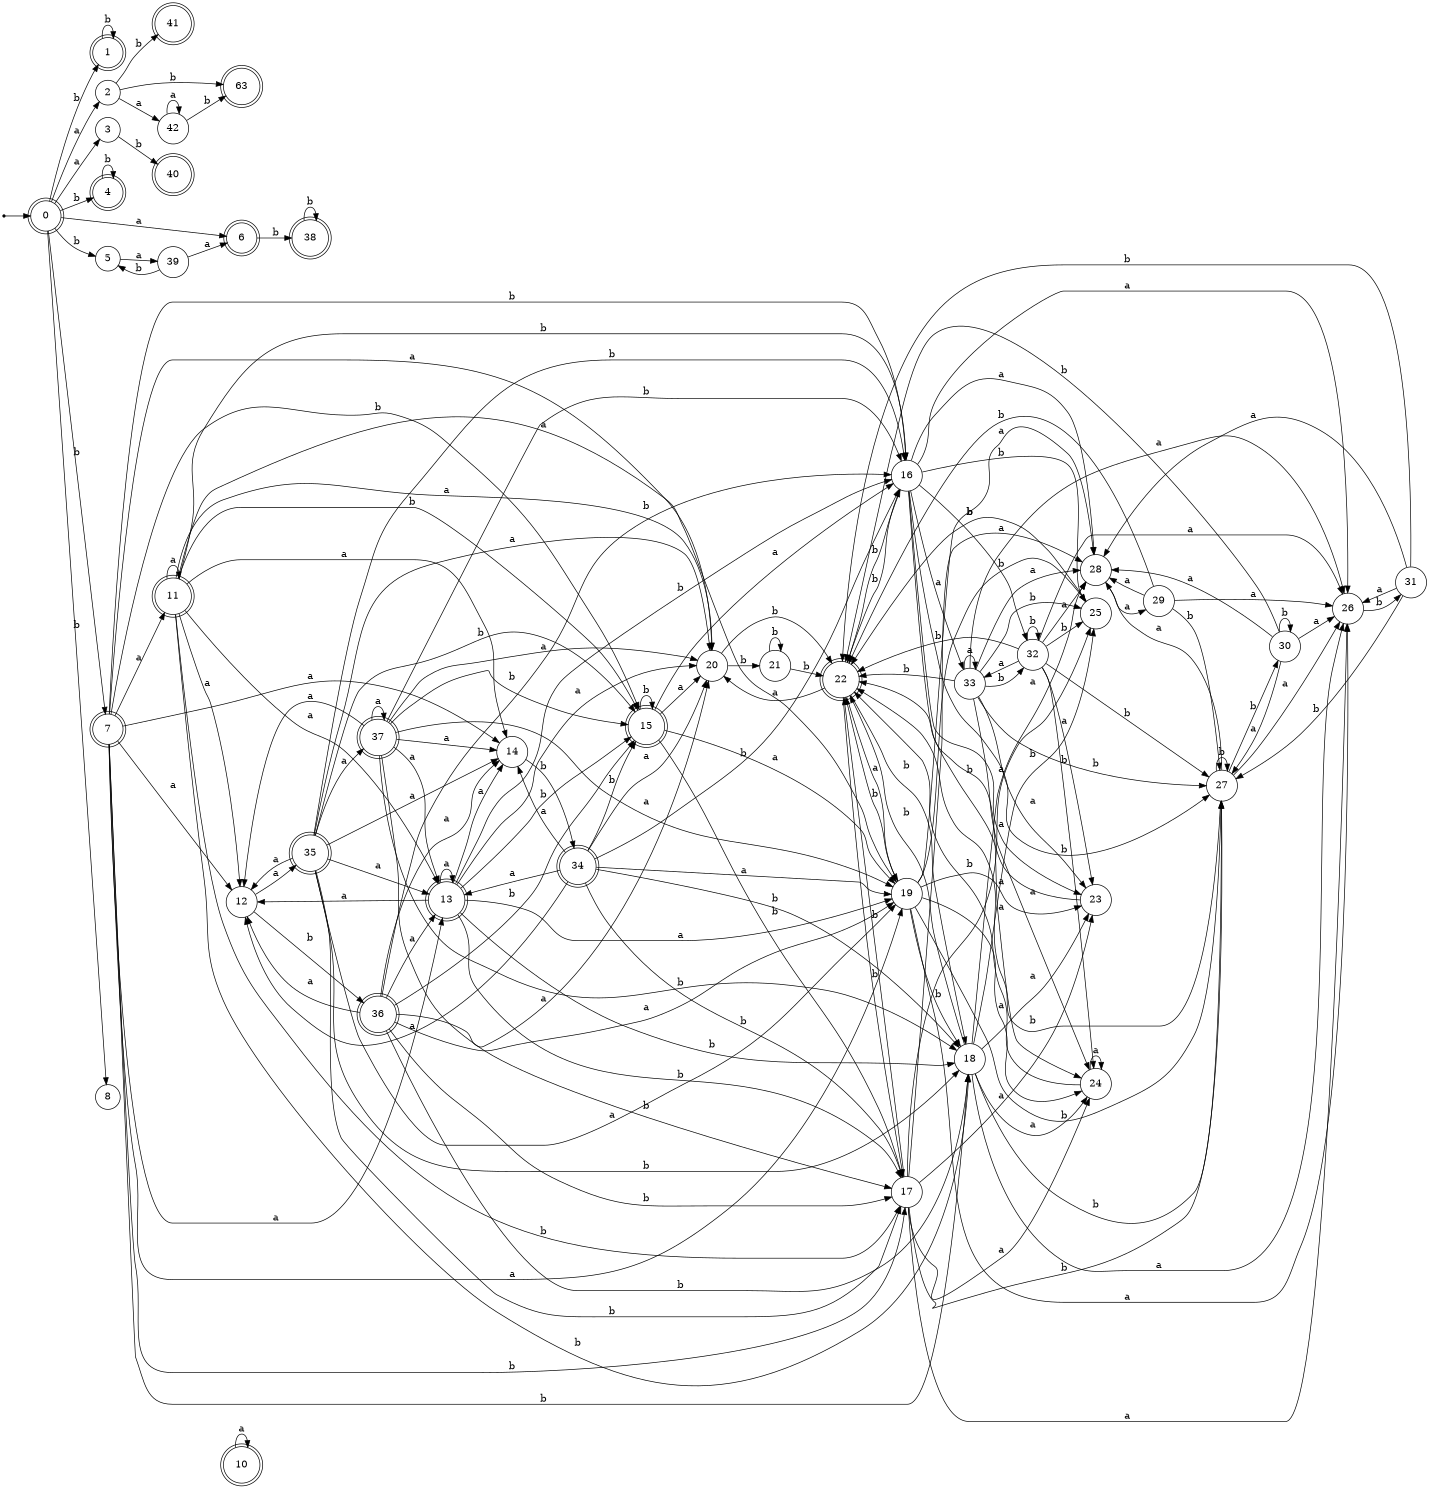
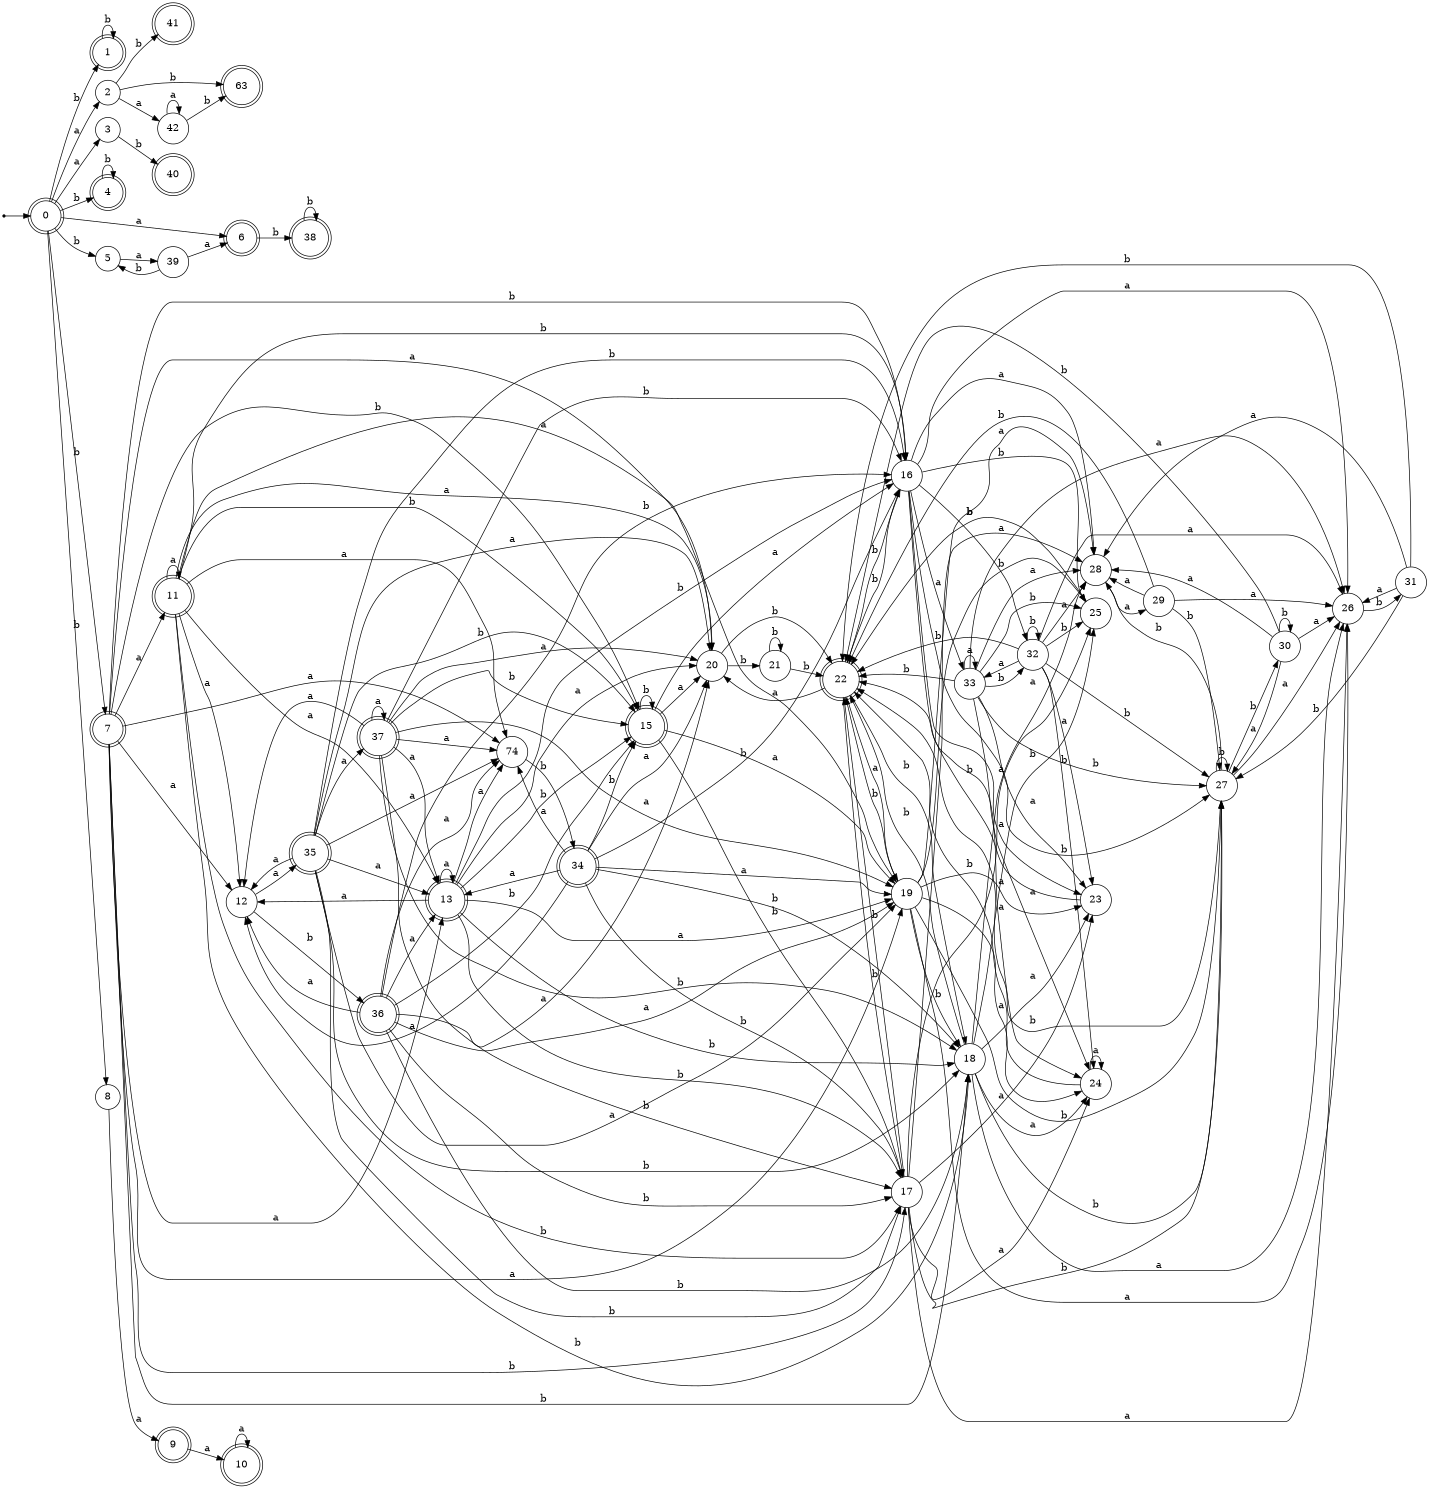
  digraph {
    rankdir=LR
    node [shape=circle]
    dummy0 [shape=point]
    0 [shape=doublecircle]
    1 [shape=doublecircle]
    2
    3
    4 [shape=doublecircle]
    5
    6 [shape=doublecircle]
    7 [shape=doublecircle]
    8
    41 [shape=doublecircle]
    42
    n13 [label=63 shape=doublecircle]
    40 [shape=doublecircle]
    39
    38 [shape=doublecircle]
    11 [shape=doublecircle]
    12
    13 [shape=doublecircle]
-   14
+   14 [label=74]
    15 [shape=doublecircle]
    16
    17
    18
    19
    20
+   9 [shape=doublecircle]
    35 [shape=doublecircle]
    36 [shape=doublecircle]
    34 [shape=doublecircle]
    22 [shape=doublecircle]
    23
    24
    25
    26
    27
    28
    32
    33
    21
    10 [shape=doublecircle]
    37 [shape=doublecircle]
    31
    30
    29
    dummy0 -> 0
    0 -> 1 [label=b]
    0 -> 2 [label=a]
    0 -> 3 [label=a]
    0 -> 4 [label=b]
    0 -> 5 [label=b]
    0 -> 6 [label=a]
    0 -> 7 [label=b]
    0 -> 8 [label=b]
    1 -> 1 [label=b]
    2 -> 41 [label=b]
    2 -> 42 [label=a]
    2 -> n13 [label=b]
    3 -> 40 [label=b]
    4 -> 4 [label=b]
    5 -> 39 [label=a]
    6 -> 38 [label=b]
    7 -> 11 [label=a]
    7 -> 12 [label=a]
    7 -> 13 [label=a]
    7 -> 14 [label=a]
    7 -> 15 [label=b]
    7 -> 16 [label=b]
    7 -> 17 [label=b]
    7 -> 18 [label=b]
    7 -> 19 [label=a]
    7 -> 20 [label=a]
+   8 -> 9 [label=a]
    42 -> 42 [label=a]
    42 -> n13 [label=b]
    39 -> 5 [label=b]
    39 -> 6 [label=a]
    38 -> 38 [label=b]
    11 -> 11 [label=a]
    11 -> 12 [label=a]
    11 -> 13 [label=a]
    11 -> 14 [label=a]
    11 -> 15 [label=b]
    11 -> 16 [label=b]
    11 -> 17 [label=b]
    11 -> 18 [label=b]
    11 -> 19 [label=a]
    11 -> 20 [label=a]
    12 -> 35 [label=a]
    12 -> 36 [label=b]
    13 -> 12 [label=a]
    13 -> 13 [label=a]
    13 -> 14 [label=a]
    13 -> 15 [label=b]
    13 -> 16 [label=b]
    13 -> 17 [label=b]
    13 -> 18 [label=b]
    13 -> 19 [label=a]
    13 -> 20 [label=a]
    14 -> 34 [label=b]
    15 -> 15 [label=b]
    15 -> 16 [label=a]
    15 -> 17 [label=b]
    15 -> 19 [label=a]
    15 -> 20 [label=a]
    16 -> 22 [label=b]
    16 -> 23 [label=a]
    16 -> 24 [label=a]
    16 -> 25 [label=b]
    16 -> 26 [label=a]
    16 -> 27 [label=b]
    16 -> 28 [label=a]
    16 -> 32 [label=b]
    16 -> 33 [label=a]
    17 -> 22 [label=b]
    17 -> 23 [label=a]
    17 -> 24 [label=a]
    17 -> 25 [label=a]
    17 -> 26 [label=a]
    17 -> 27 [label=b]
    17 -> 28 [label=a]
    18 -> 22 [label=b]
    18 -> 23 [label=a]
    18 -> 24 [label=a]
    18 -> 25 [label=b]
    18 -> 26 [label=a]
    18 -> 27 [label=b]
    18 -> 28 [label=a]
    19 -> 18 [label=b]
    19 -> 22 [label=b]
    19 -> 23 [label=a]
    19 -> 24 [label=a]
    19 -> 25 [label=b]
    19 -> 26 [label=a]
    19 -> 27 [label=b]
    19 -> 28 [label=a]
    20 -> 22 [label=b]
    20 -> 21 [label=b]
+   9 -> 10 [label=a]
    35 -> 12 [label=a]
    35 -> 13 [label=a]
    35 -> 14 [label=a]
    35 -> 15 [label=b]
    35 -> 16 [label=b]
    35 -> 17 [label=b]
    35 -> 18 [label=b]
    35 -> 19 [label=a]
    35 -> 20 [label=a]
    35 -> 37 [label=a]
    36 -> 12 [label=a]
    36 -> 13 [label=a]
    36 -> 14 [label=a]
    36 -> 15 [label=b]
    36 -> 16 [label=b]
    36 -> 17 [label=b]
    36 -> 18 [label=b]
    36 -> 19 [label=a]
    36 -> 20 [label=a]
    34 -> 12 [label=a]
    34 -> 13 [label=a]
    34 -> 14 [label=a]
    34 -> 15 [label=b]
    34 -> 16 [label=b]
    34 -> 17 [label=b]
    34 -> 18 [label=b]
    34 -> 19 [label=a]
    34 -> 20 [label=a]
    22 -> 16 [label=b]
    22 -> 17 [label=b]
    22 -> 18 [label=b]
    22 -> 19 [label=a]
    22 -> 20 [label=a]
    23 -> 22 [label=b]
    24 -> 22 [label=b]
    24 -> 24 [label=a]
    25 -> 22 [label=b]
    26 -> 31 [label=b]
    27 -> 22 [label=b]
    27 -> 26 [label=a]
    27 -> 27 [label=b]
-   27 -> 28 [label=a]
+   27 -> 28 [label=b]
    27 -> 30 [label=b]
    28 -> 29 [label=a]
    32 -> 22 [label=b]
    32 -> 23 [label=a]
    32 -> 24 [label=b]
    32 -> 25 [label=b]
    32 -> 26 [label=a]
    32 -> 27 [label=b]
    32 -> 28 [label=a]
    32 -> 32 [label=b]
    32 -> 33 [label=a]
    33 -> 22 [label=b]
    33 -> 23 [label=a]
    33 -> 24 [label=a]
    33 -> 25 [label=b]
    33 -> 26 [label=a]
    33 -> 27 [label=b]
    33 -> 28 [label=a]
    33 -> 32 [label=b]
    33 -> 33 [label=a]
    21 -> 22 [label=b]
    21 -> 21 [label=b]
    10 -> 10 [label=a]
    37 -> 12 [label=a]
    37 -> 13 [label=a]
    37 -> 14 [label=a]
    37 -> 15 [label=b]
    37 -> 16 [label=b]
    37 -> 17 [label=b]
    37 -> 18 [label=b]
    37 -> 19 [label=a]
    37 -> 20 [label=a]
    37 -> 37 [label=a]
    31 -> 22 [label=b]
    31 -> 26 [label=a]
    31 -> 27 [label=b]
    31 -> 28 [label=a]
    30 -> 22 [label=b]
    30 -> 26 [label=a]
    30 -> 27 [label=a]
    30 -> 28 [label=a]
    30 -> 30 [label=b]
    29 -> 22 [label=b]
    29 -> 26 [label=a]
    29 -> 27 [label=b]
    29 -> 28 [label=a]
  }
